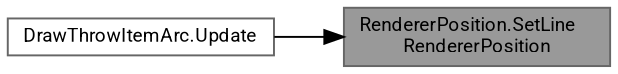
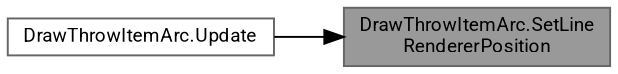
  digraph {
    rankdir=RL
    fontname=Roboto
    node [fontname=Roboto fontsize=10 shape=box style=filled]
-   n1 [color=gray40 fillcolor=grey60 fontcolor=black height=0.2 label="RendererPosition.SetLine\lRendererPosition" width=0.4]
+   n1 [color=gray40 fillcolor=grey60 fontcolor=black height=0.2 label="DrawThrowItemArc.SetLine\lRendererPosition" width=0.4]
    n2 [color=grey40 fillcolor=white height=0.2 label="DrawThrowItemArc.Update" width=0.4]
    n1 -> n2 [color=black dir=back fontname=Roboto fontsize=10 labelfontname=Helvetica labelfontsize=10 style=solid]
  }
